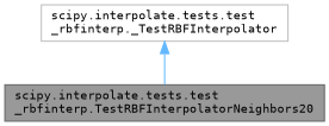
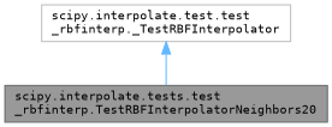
  digraph {
    fontname="DejaVu Sans Mono"
    node [fontname="DejaVu Sans Mono" fontsize=10 shape=box style=filled]
    n1 [color=gray40 fillcolor=grey60 fontcolor=black height=0.2 label="scipy.interpolate.tests.test\l_rbfinterp.TestRBFInterpolatorNeighbors20" width=0.4]
-   n2 [color=grey75 fillcolor=white height=0.2 label="scipy.interpolate.tests.test\l_rbfinterp._TestRBFInterpolator" width=0.4]
+   n2 [color=grey75 fillcolor=white height=0.2 label="scipy.interpolate.test.test\l_rbfinterp._TestRBFInterpolator" width=0.4]
    n2 -> n1 [color=steelblue1 dir=back fontname="DejaVu Sans Mono" fontsize=10 labelfontname=Helvetica labelfontsize=10 style=solid]
  }
